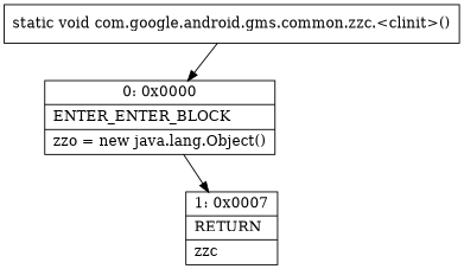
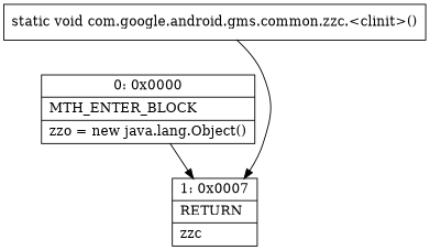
  digraph {
    node [shape=record]
-   n1 [label="{0\:\ 0x0000|ENTER_ENTER_BLOCK\l|zzo = new java.lang.Object()\l}"]
+   n1 [label="{0\:\ 0x0000|MTH_ENTER_BLOCK\l|zzo = new java.lang.Object()\l}"]
    n2 [label="{1\:\ 0x0007|RETURN\l|zzc\l}"]
    n3 [label="{static void com.google.android.gms.common.zzc.\<clinit\>() }"]
    n1 -> n2
-   n3 -> n1
+   n3 -> n2
  }
